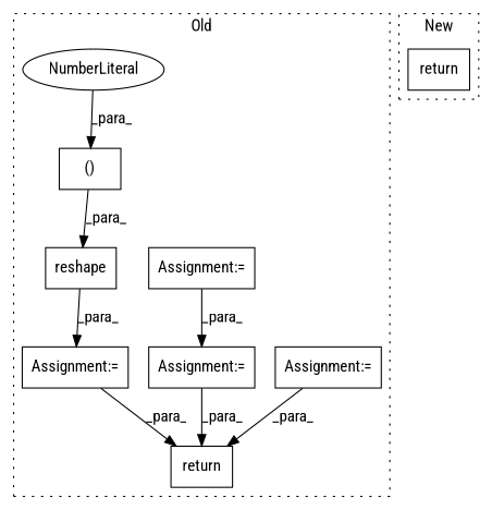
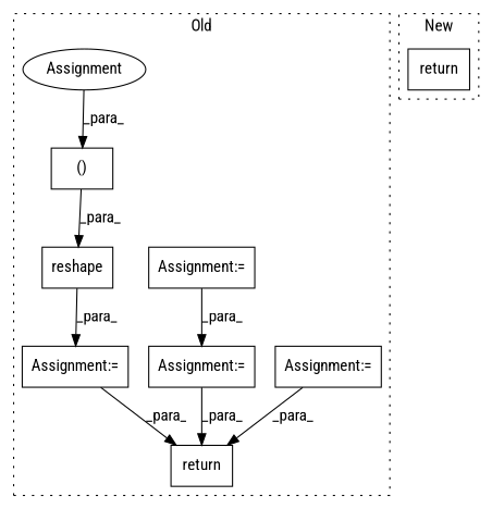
  digraph {
    fontname="Roboto Condensed"
    node [a=7 l=1 shape=box fontname="Roboto Condensed"]
    edge [fontname="Roboto Condensed"]
    n1 [a=32 l="13,2" label=reshape s="1389,1431"]
    n2 [a=41 l=7 label=return s=1440]
    n3 [l=5 label="Assignment:=" s=1034]
    n4 [label="Assignment:=" s=1183]
    n5 [label="Assignment:=" s=1261]
    n6 [a=106 l=29 label="()" s=1402]
-   n7 [a=34 label=NumberLiteral s=1416 shape=ellipse]
+   n7 [a=34 label=Assignment s=1416 shape=ellipse]
    n8 [label="Assignment:=" s=1355]
    n9 [a=41 l=7 label=return s=7436]
    subgraph cluster_1 {
      label=Old
      style=dotted
      n1
      n2
      n3
      n4
      n5
      n6
      n7
      n8
    }
    subgraph cluster_2 {
      label=New
      style=dotted
      n9
    }
    n1 -> n8 [label=_para_]
    n3 -> n2 [label=_para_]
    n4 -> n5 [label=_para_]
    n5 -> n2 [label=_para_]
    n6 -> n1 [label=_para_]
    n7 -> n6 [label=_para_]
    n8 -> n2 [label=_para_]
  }
